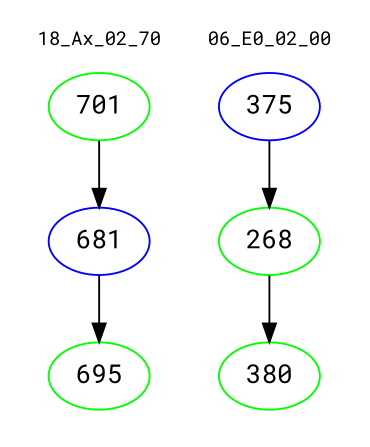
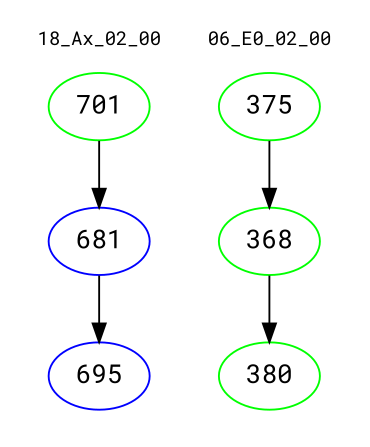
  digraph {
    fontname="Roboto Mono"
    node [color=green fontname="Roboto Mono"]
    edge [color=black fontname="Roboto Mono"]
    n1 [label=701]
    n2 [color=blue label=681]
-   n3 [label=695]
-   n4 [color=blue label=375]
-   n5 [label=268]
+   n3 [color=blue label=695]
+   n4 [label=375]
+   n5 [label=368]
    n6 [label=380]
    subgraph cluster_1 {
      color=white
      fontsize=10
-     label="18_Ax_02_70"
+     label="18_Ax_02_00"
      n1
      n2
      n3
    }
    subgraph cluster_2 {
      color=white
      fontsize=10
      label="06_E0_02_00"
      n4
      n5
      n6
    }
    n1 -> n2
    n2 -> n3
    n4 -> n5
    n5 -> n6
  }
